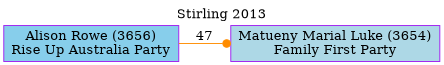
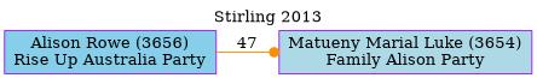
  digraph {
    label="Stirling 2013"
    labelloc=t
    mclimit=10
    rankdir=LR
    node [shape=box style=filled color=purple]
-   n1 [label="Matueny Marial Luke (3654)\nFamily First Party" fillcolor=lightblue]
+   n1 [label="Matueny Marial Luke (3654)\nFamily Alison Party" fillcolor=lightblue]
    n2 [label="Alison Rowe (3656)\nRise Up Australia Party" fillcolor=skyblue]
    n2 -> n1 [label=47 color=darkorange arrowhead=dot]
  }
